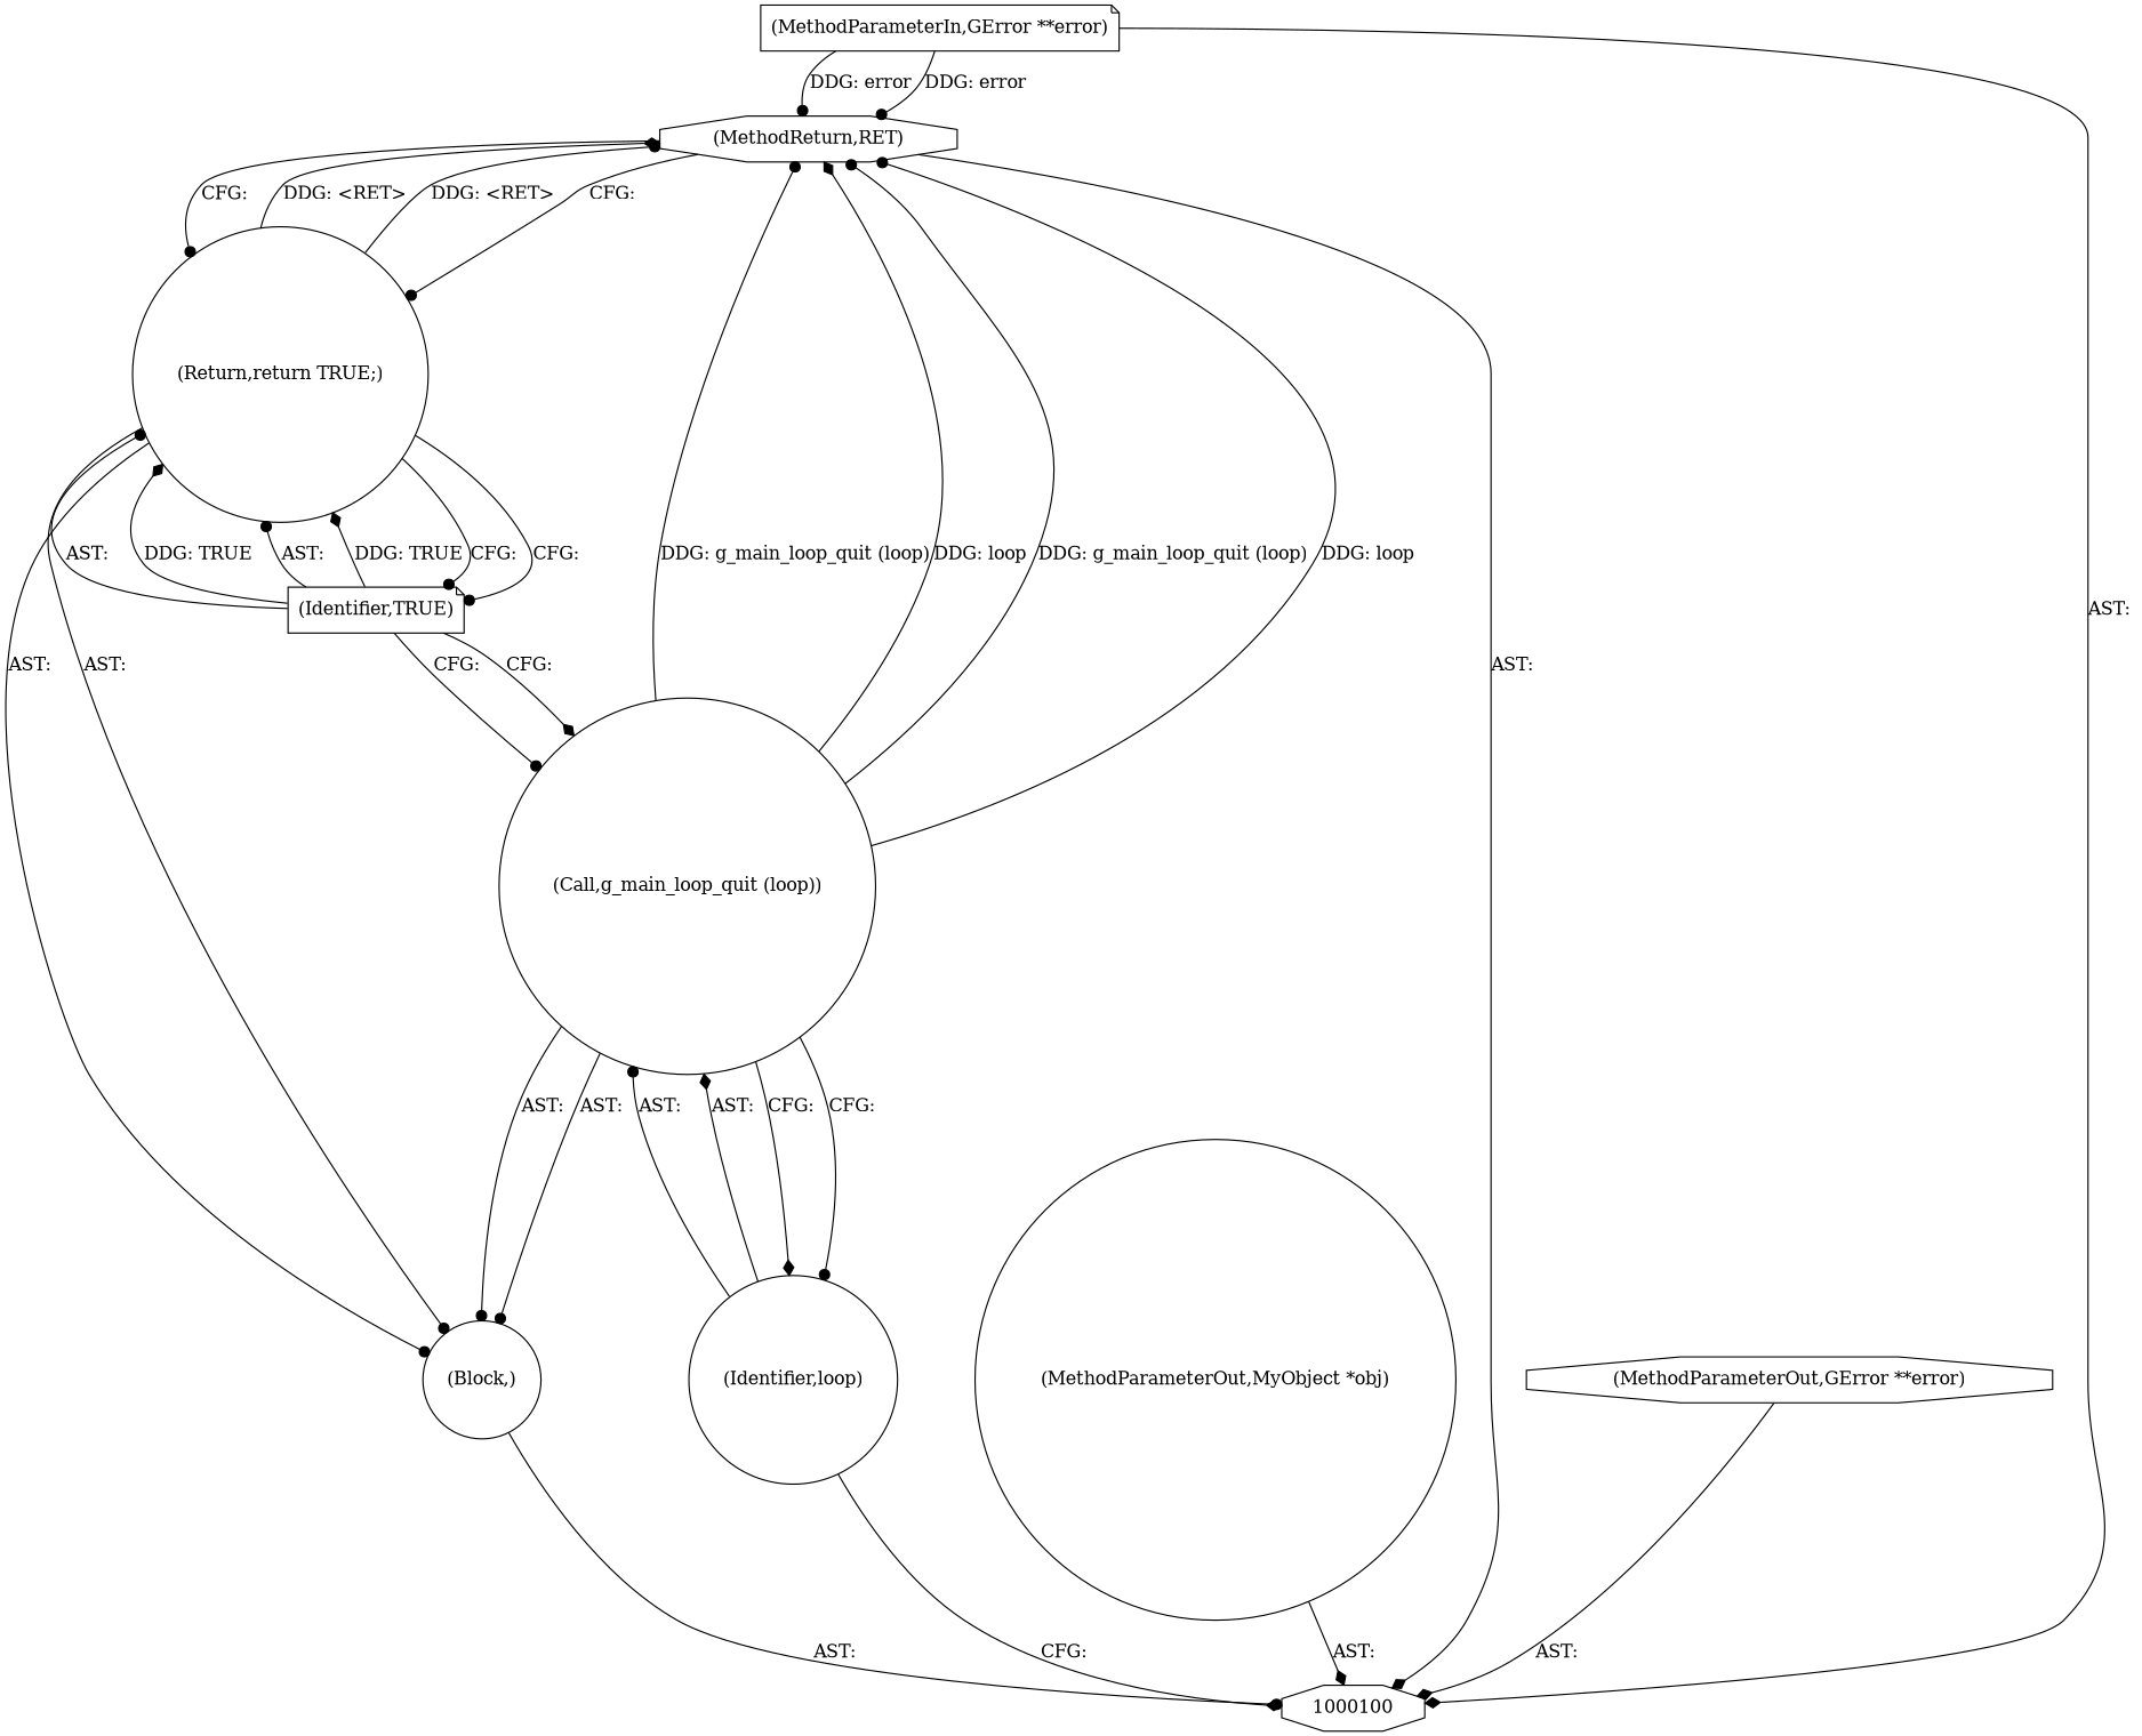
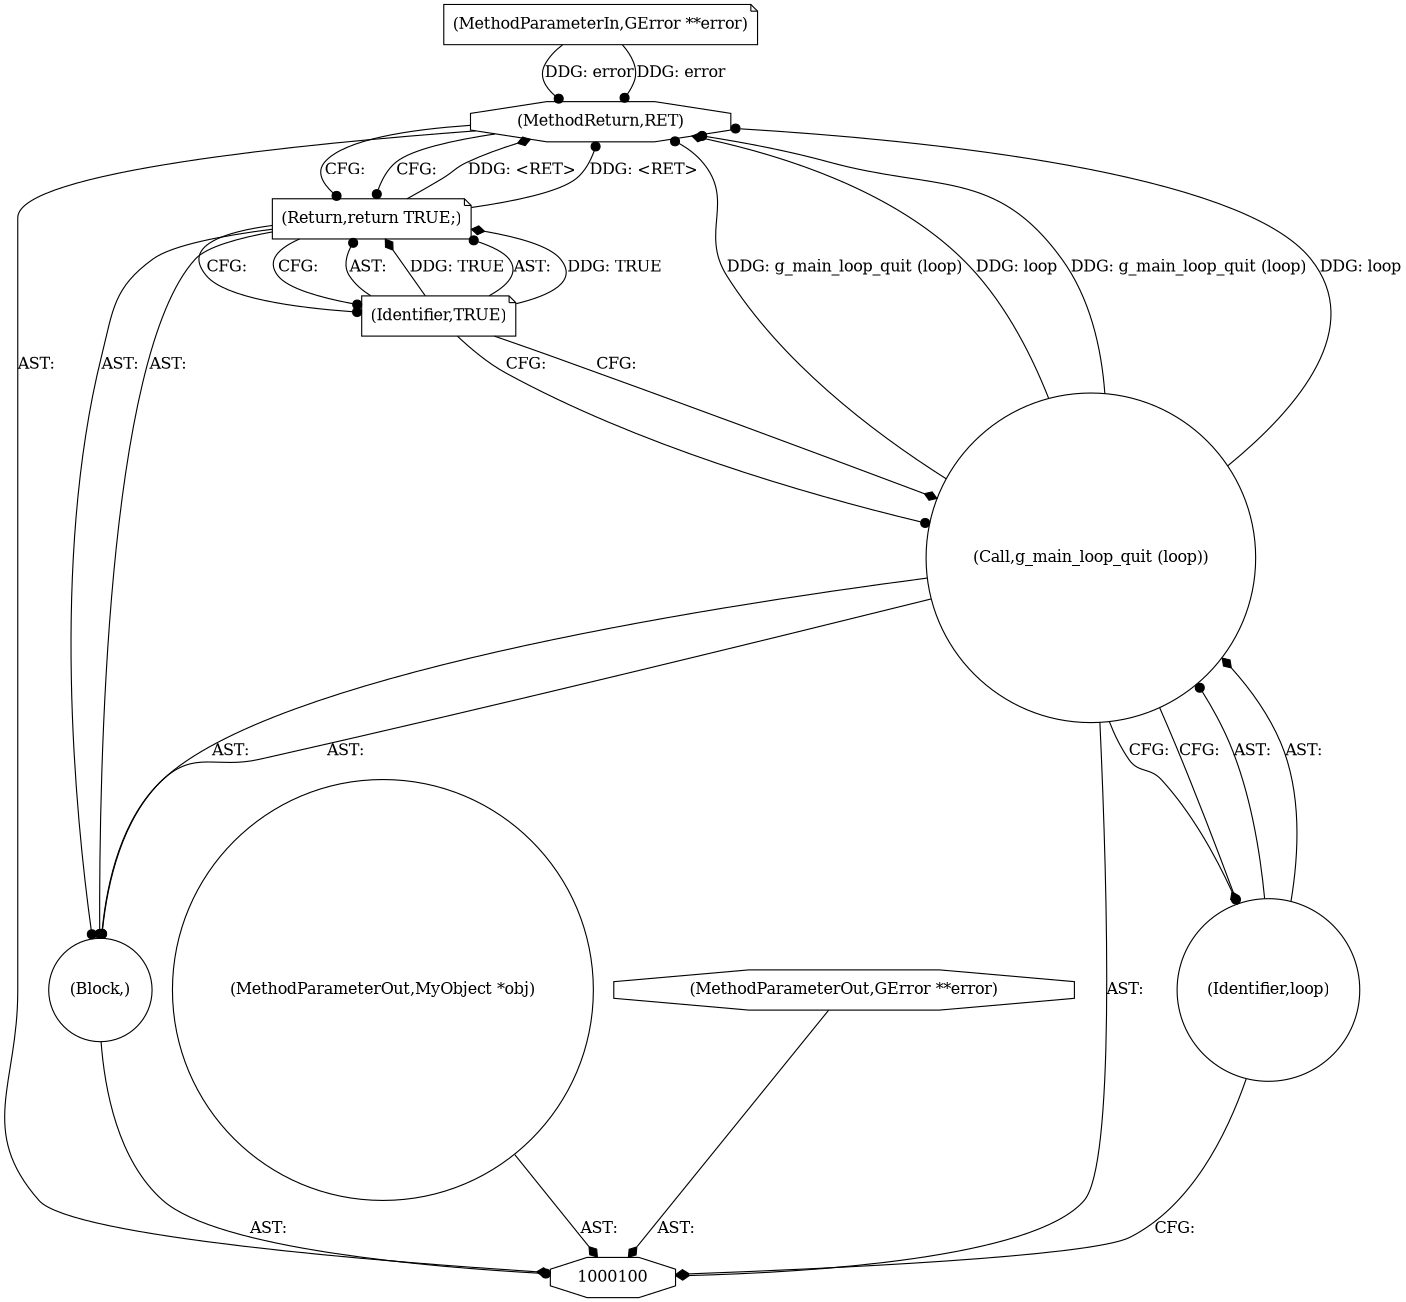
  digraph {
    node [shape=circle]
    edge [arrowhead=dot]
    n1 [label="(MethodReturn,RET)" shape=octagon]
-   n2 [label="(Return,return TRUE;)"]
+   n2 [label="(Return,return TRUE;)" shape=note]
    1000100 [shape=octagon]
    n4 [label="(Block,)"]
    n5 [label="(Identifier,TRUE)" shape=note]
    n6 [label="(MethodParameterOut,MyObject *obj)"]
    n7 [label="(MethodParameterIn,GError **error)" shape=note]
    n8 [label="(MethodParameterOut,GError **error)" shape=octagon]
    n9 [label="(Call,g_main_loop_quit (loop))"]
    n10 [label="(Identifier,loop)"]
    n1 -> n2 [label="CFG: "]
    n1 -> n2 [label="CFG: "]
    n1 -> 1000100 [arrowhead=diamond label="AST: "]
    n2 -> n1 [arrowhead=diamond label="DDG: <RET>"]
    n2 -> n1 [label="DDG: <RET>"]
    n2 -> n4 [label="AST: "]
    n2 -> n4 [label="AST: "]
    n2 -> n5 [label="CFG: "]
    n2 -> n5 [label="CFG: "]
    n4 -> 1000100 [label="AST: "]
    n5 -> n2 [label="AST: "]
    n5 -> n2 [arrowhead=diamond label="DDG: TRUE"]
    n5 -> n2 [label="AST: "]
    n5 -> n2 [arrowhead=diamond label="DDG: TRUE"]
    n5 -> n9 [label="CFG: "]
    n5 -> n9 [arrowhead=diamond label="CFG: "]
    n6 -> 1000100 [arrowhead=diamond label="AST: "]
    n7 -> n1 [label="DDG: error"]
    n7 -> n1 [label="DDG: error"]
-   n7 -> 1000100 [arrowhead=diamond label="AST: "]
+   n9 -> 1000100 [arrowhead=diamond label="AST: "]
    n8 -> 1000100 [arrowhead=diamond label="AST: "]
    n9 -> n1 [label="DDG: g_main_loop_quit (loop)"]
    n9 -> n1 [arrowhead=diamond label="DDG: loop"]
    n9 -> n1 [label="DDG: g_main_loop_quit (loop)"]
    n9 -> n1 [label="DDG: loop"]
    n9 -> n4 [label="AST: "]
    n9 -> n4 [label="AST: "]
    n9 -> n10 [arrowhead=diamond label="CFG: "]
    n9 -> n10 [label="CFG: "]
    n10 -> 1000100 [arrowhead=diamond label="CFG: "]
    n10 -> n9 [label="AST: "]
    n10 -> n9 [arrowhead=diamond label="AST: "]
  }
